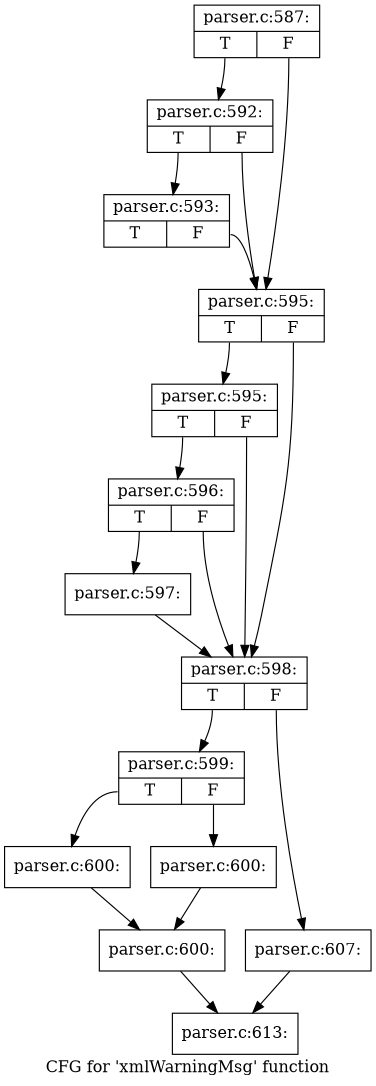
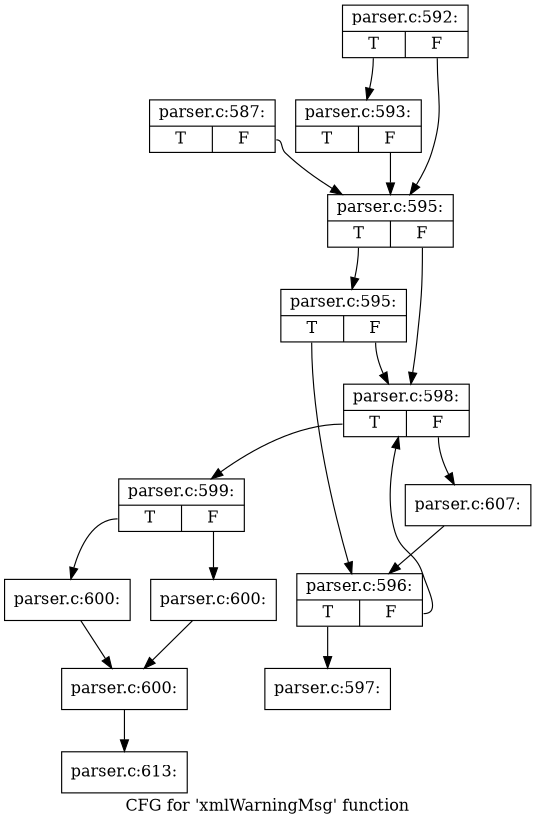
  digraph {
    label="CFG for 'xmlWarningMsg' function"
    node [shape=record]
    edge [tailport=s0]
    n1 [label="{parser.c:587:|{<s0>T|<s1>F}}"]
    n2 [label="{parser.c:592:|{<s0>T|<s1>F}}"]
    n3 [label="{parser.c:595:|{<s0>T|<s1>F}}"]
    n4 [label="{parser.c:593:|{<s0>T|<s1>F}}"]
    n5 [label="{parser.c:595:|{<s0>T|<s1>F}}"]
    n6 [label="{parser.c:598:|{<s0>T|<s1>F}}"]
    n7 [label="{parser.c:596:|{<s0>T|<s1>F}}"]
    n8 [label="{parser.c:599:|{<s0>T|<s1>F}}"]
    n9 [label="{parser.c:607:}"]
    n10 [label="{parser.c:613:}"]
    n11 [label="{parser.c:597:}"]
    n12 [label="{parser.c:600:}"]
    n13 [label="{parser.c:600:}"]
    n14 [label="{parser.c:600:}"]
-   n1 -> n2
    n1 -> n3 [tailport=s1]
    n2 -> n3 [tailport=s1]
    n2 -> n4
    n3 -> n5
    n3 -> n6 [tailport=s1]
    n4 -> n3 [tailport=s1]
    n5 -> n6 [tailport=s1]
    n5 -> n7
    n6 -> n8
    n6 -> n9 [tailport=s1]
    n7 -> n6 [tailport=s1]
    n7 -> n11
    n8 -> n12
    n8 -> n13 [tailport=s1]
-   n9 -> n10
-   n11 -> n6
+   n9 -> n7
    n12 -> n14
    n13 -> n14
    n14 -> n10
  }
